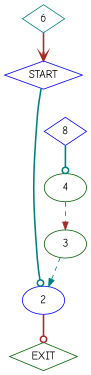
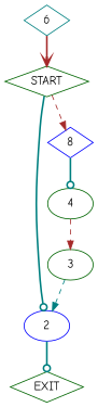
  digraph {
    fontname="Comic Neue"
    node [color=darkgreen fontname="Comic Neue" shape=diamond]
    edge [arrowhead=odot color=teal fontname="Comic Neue" style=bold]
-   n1 [color=blue label=START]
+   n1 [label=START]
    2 [color=blue shape=ellipse]
    n3 [color=blue label=8]
    n4 [label=EXIT]
    4 [shape=ellipse]
    3 [shape=ellipse]
    6 [color=teal]
    n1 -> 2
-   2 -> n4 [color=brown]
+   n1 -> n3 [arrowhead=normal color=brown style=dashed]
+   2 -> n4
    n3 -> 4
    4 -> 3 [arrowhead=normal color=brown style=dashed]
    3 -> 2 [arrowhead=normal style=dashed]
    6 -> n1 [arrowhead=vee color=brown]
  }
